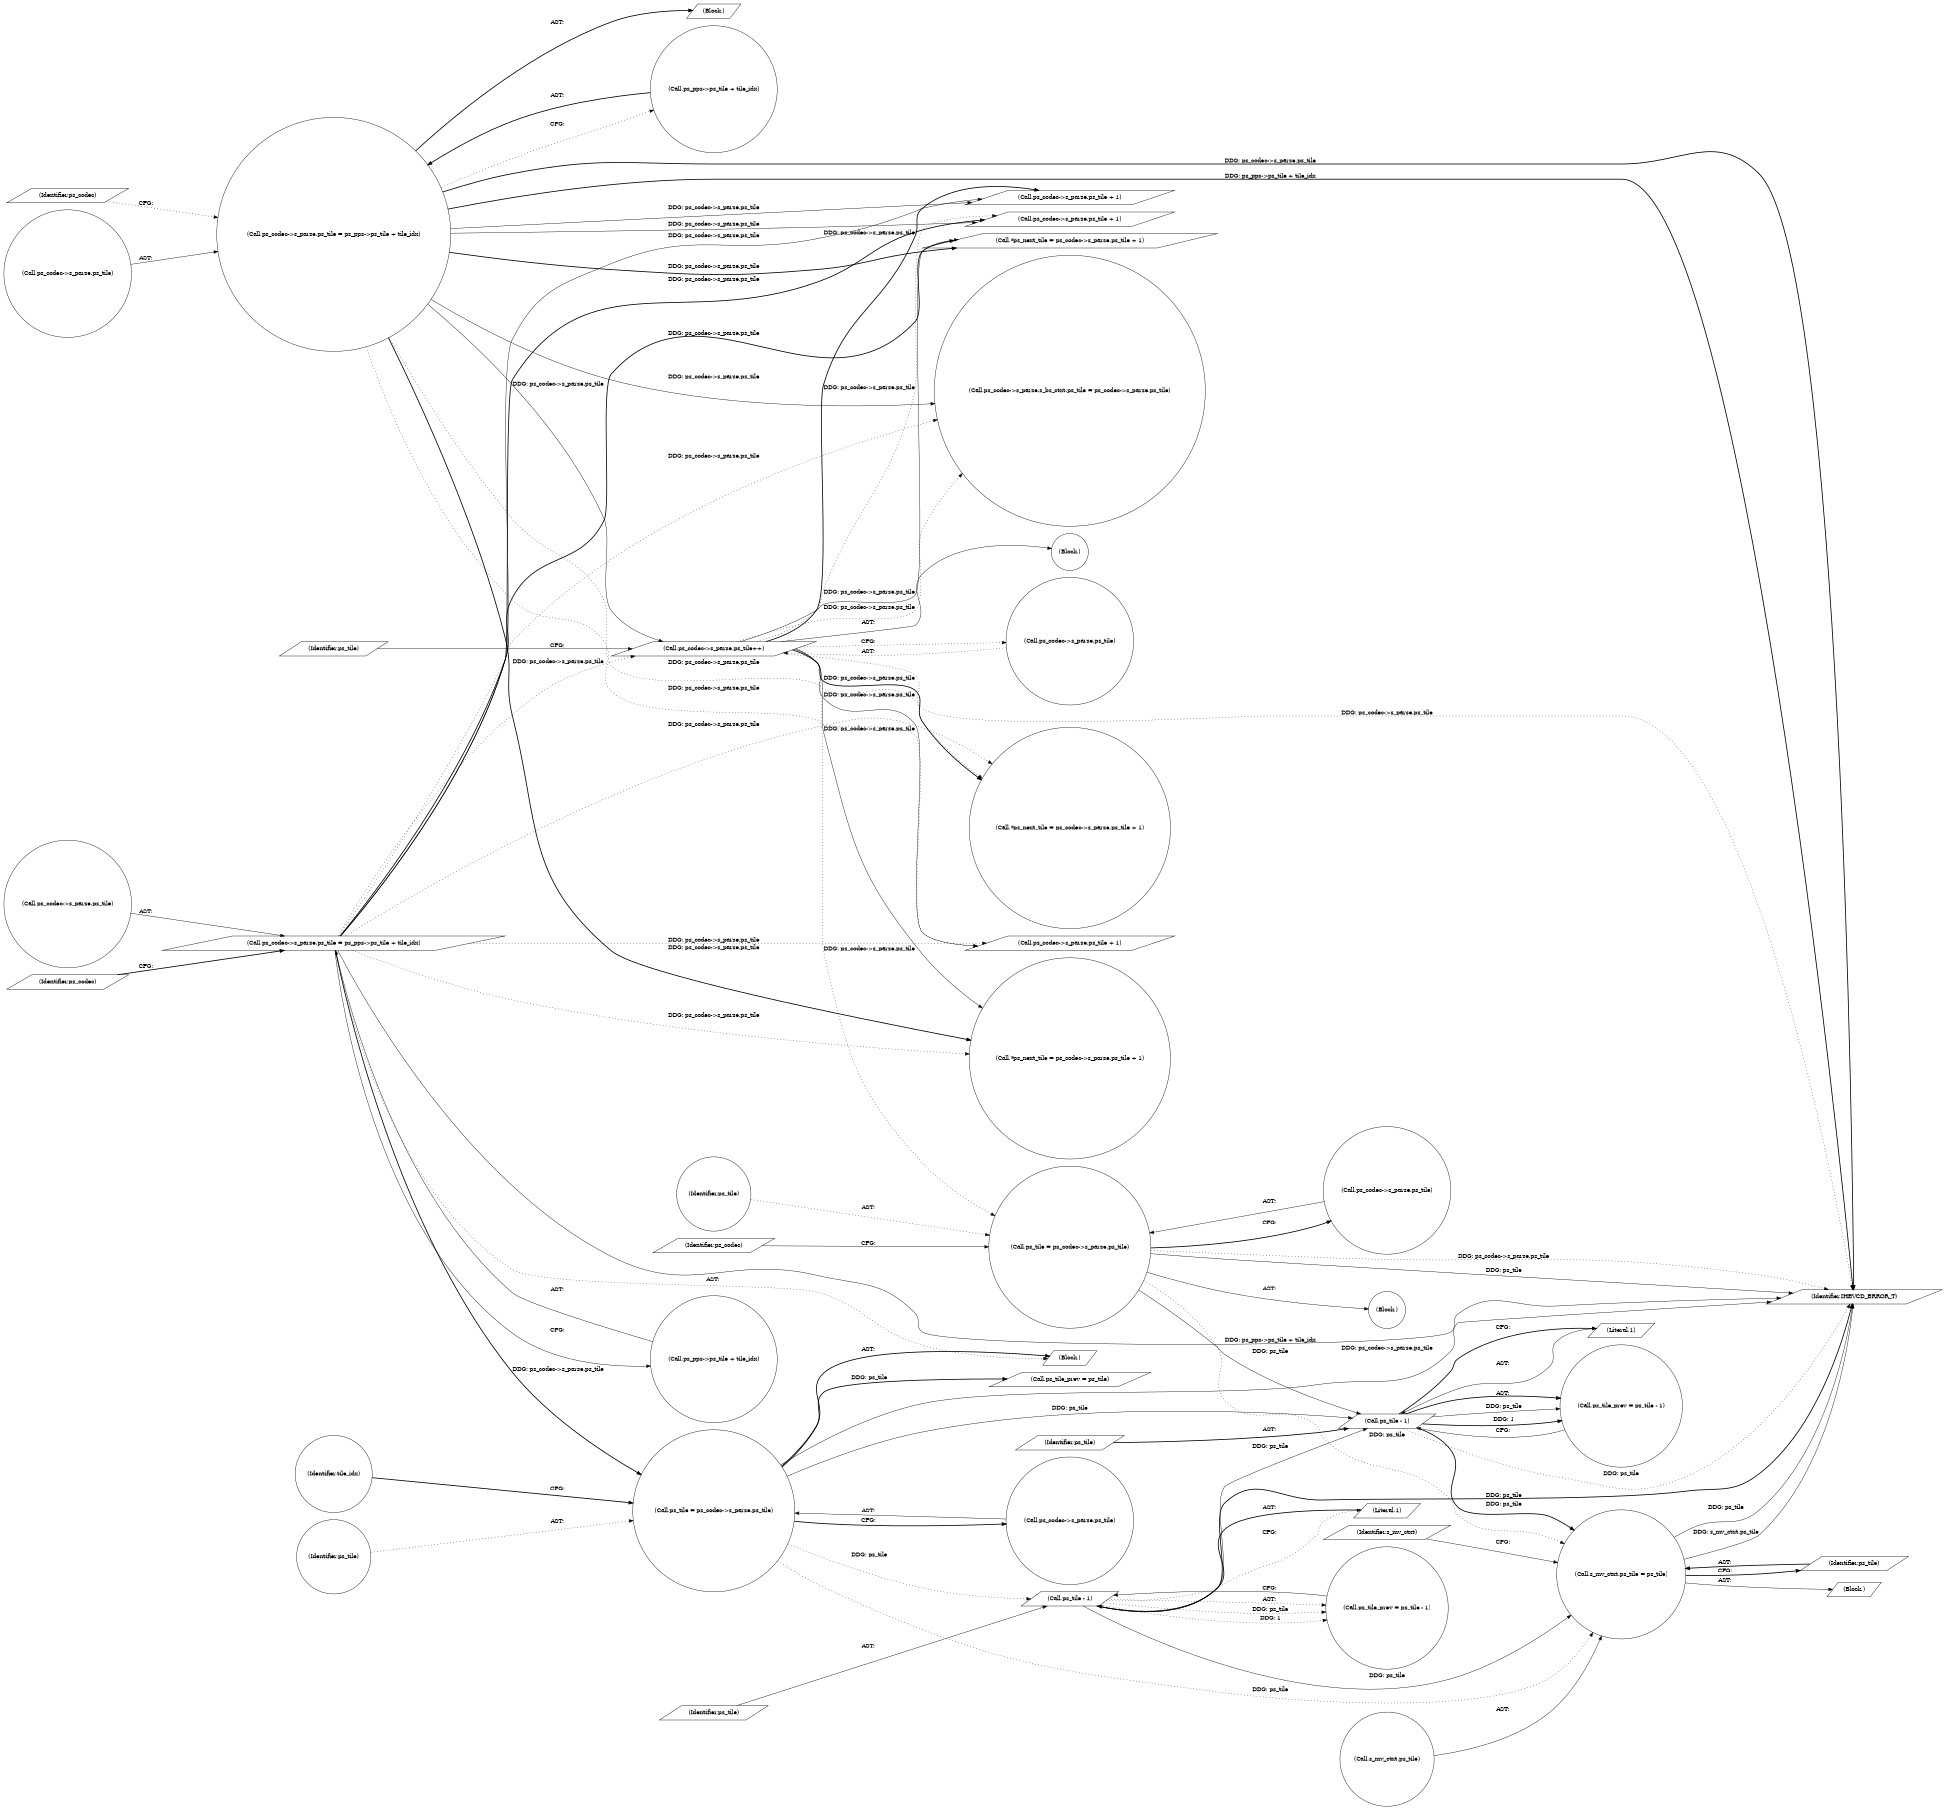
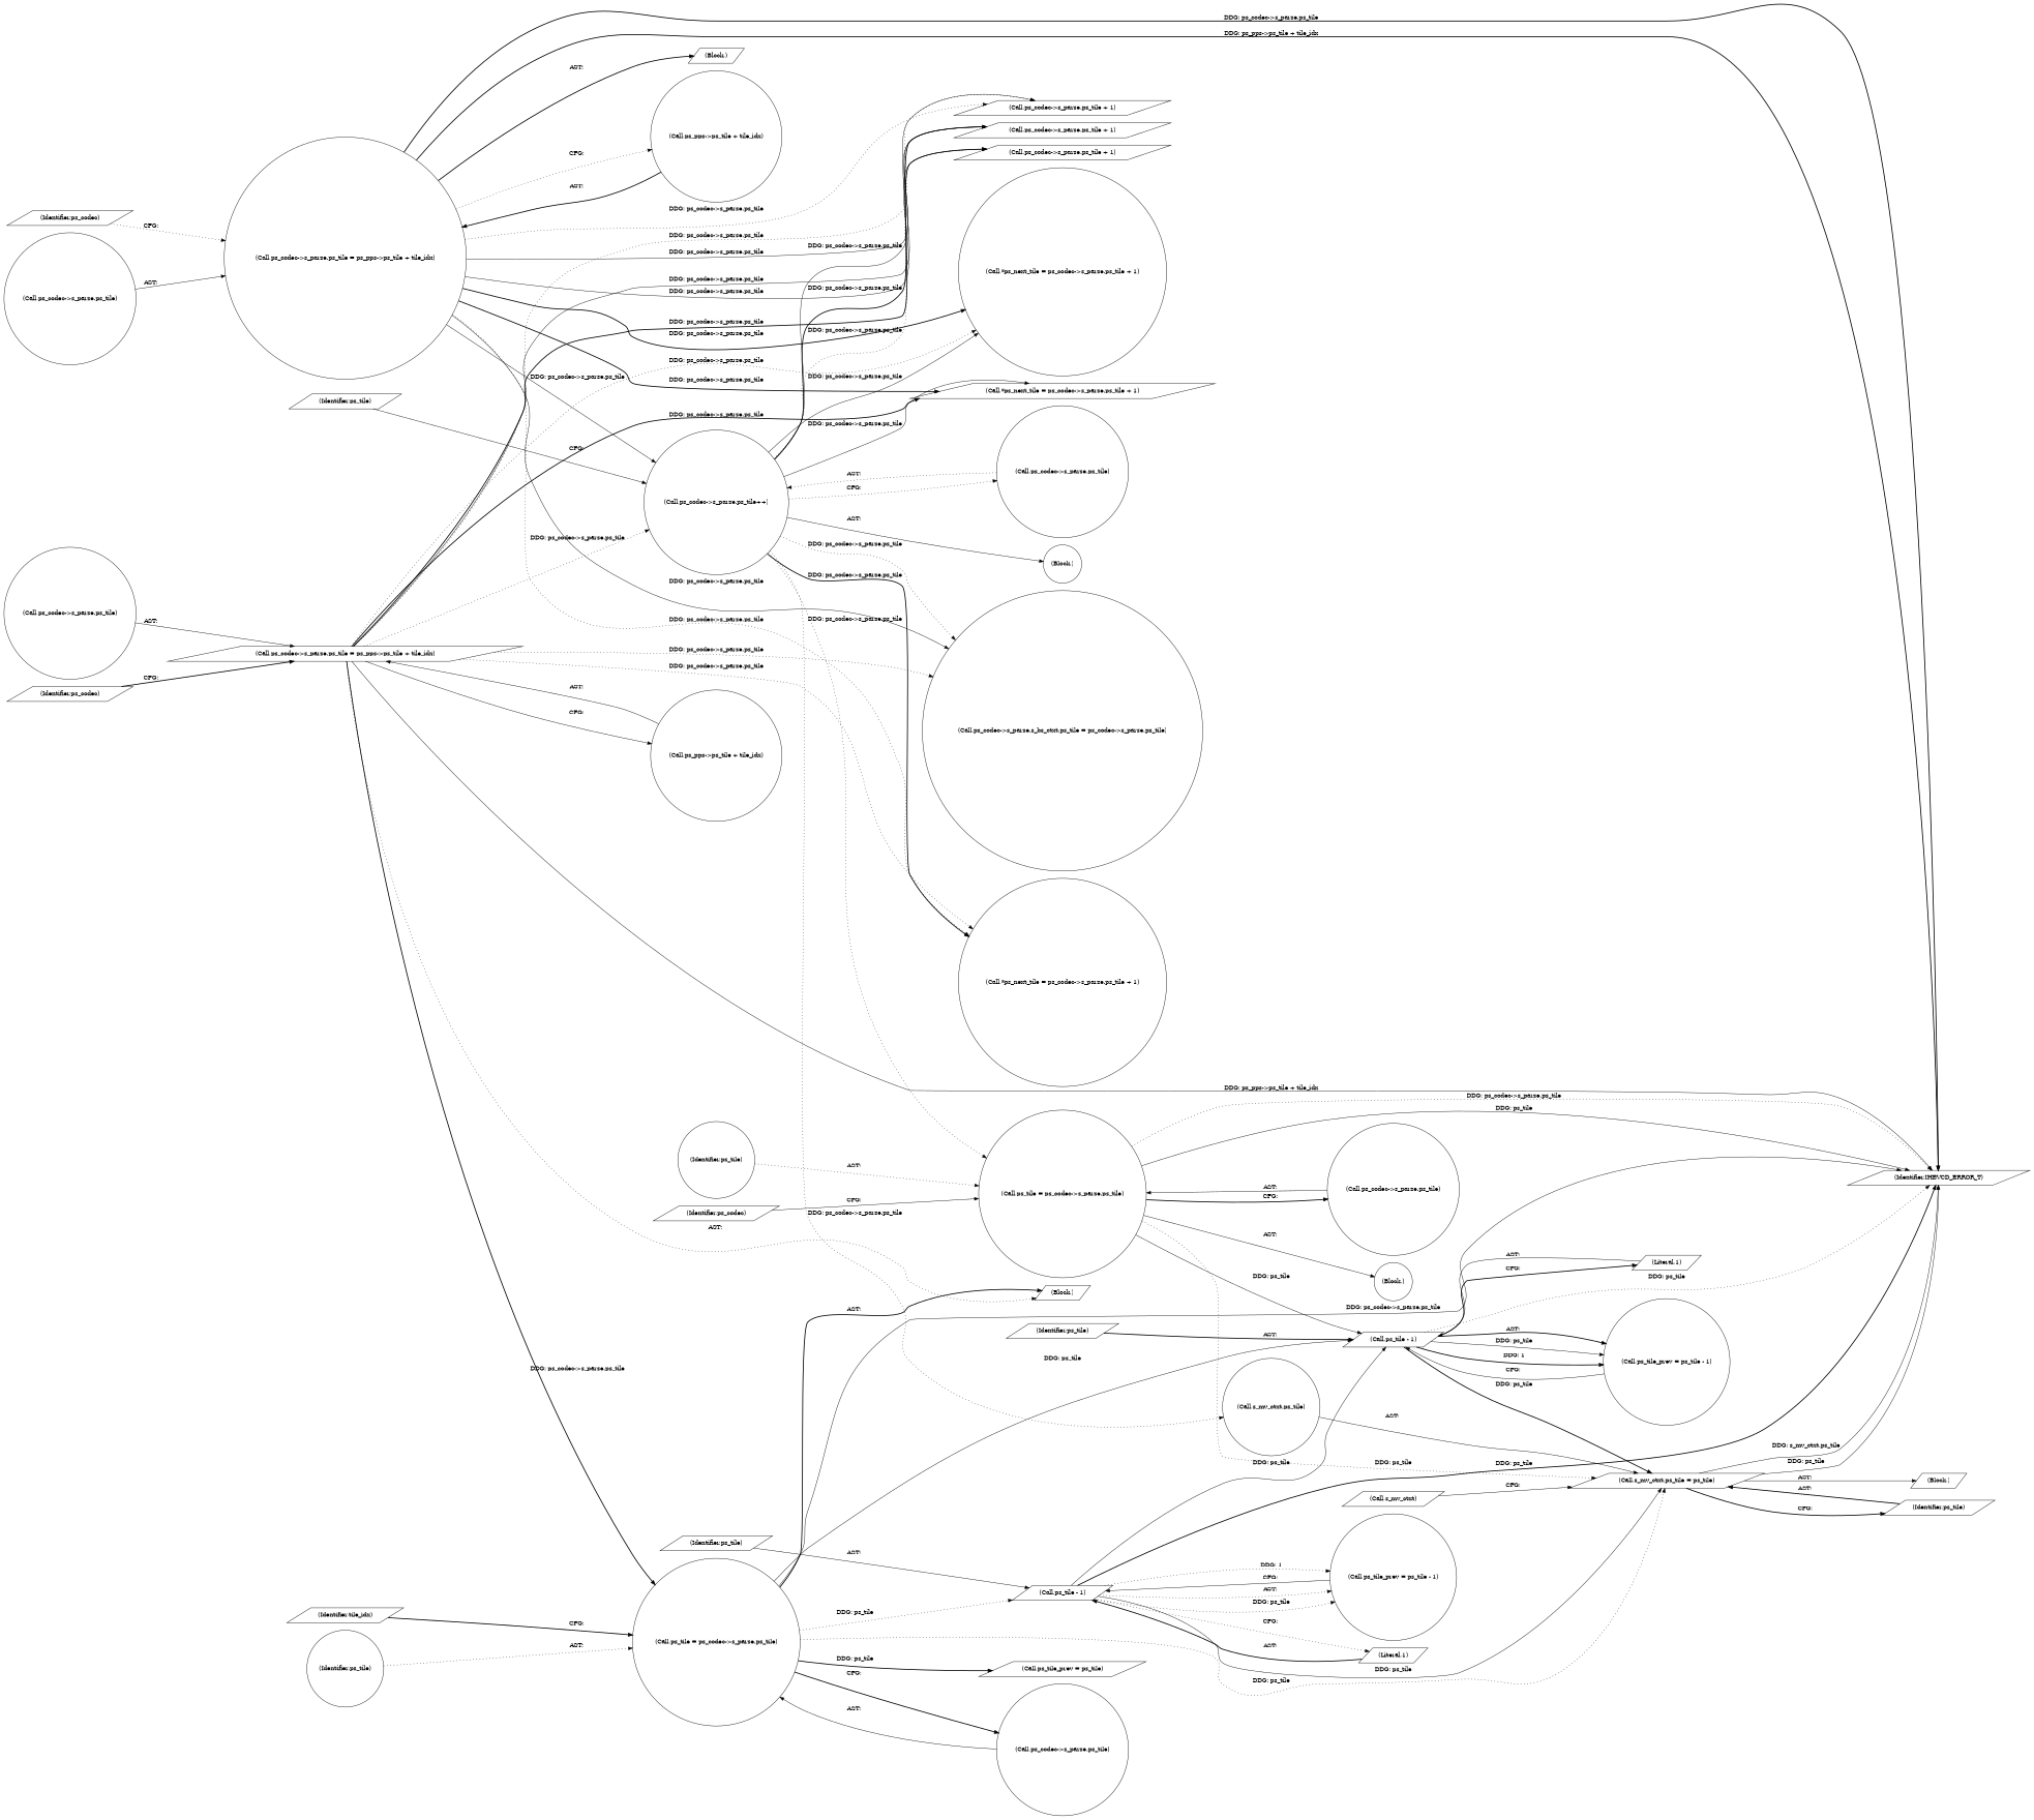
  digraph {
    rankdir=LR
    node [shape=parallelogram]
    edge [style=solid]
-   n1 [label="(Call,s_mv_ctxt.ps_tile = ps_tile)" shape=circle]
+   n1 [label="(Call,s_mv_ctxt.ps_tile = ps_tile)"]
    n2 [label="(Identifier,IHEVCD_ERROR_T)"]
    n3 [label="(Block,)"]
    n4 [label="(Identifier,ps_tile)"]
    n5 [label="(Call,ps_tile - 1)"]
    n6 [label="(Call,ps_tile_prev = ps_tile - 1)" shape=circle]
    n7 [label="(Literal,1)"]
    n8 [label="(Call,ps_tile - 1)"]
    n9 [label="(Literal,1)"]
    n10 [label="(Call,ps_tile_prev = ps_tile - 1)" shape=circle]
    n11 [label="(Call,ps_tile = ps_codec->s_parse.ps_tile)" shape=circle]
    n12 [label="(Call,ps_codec->s_parse.ps_tile)" shape=circle]
    n13 [label="(Block,)"]
    n14 [label="(Call,ps_tile_prev = ps_tile)"]
    n15 [label="(Call,ps_codec->s_parse.ps_tile = ps_pps->ps_tile + tile_idx)"]
-   n16 [label="(Call,ps_codec->s_parse.ps_tile++)"]
+   n16 [label="(Call,ps_codec->s_parse.ps_tile++)" shape=circle]
    n17 [label="(Call,ps_codec->s_parse.ps_tile + 1)"]
    n18 [label="(Call,ps_codec->s_parse.ps_tile + 1)"]
    n19 [label="(Call,*ps_next_tile = ps_codec->s_parse.ps_tile + 1)"]
    n20 [label="(Call,ps_codec->s_parse.s_bs_ctxt.ps_tile = ps_codec->s_parse.ps_tile)" shape=circle]
    n21 [label="(Call,ps_pps->ps_tile + tile_idx)" shape=circle]
    n22 [label="(Call,*ps_next_tile = ps_codec->s_parse.ps_tile + 1)" shape=circle]
    n23 [label="(Call,ps_codec->s_parse.ps_tile + 1)"]
    n24 [label="(Call,*ps_next_tile = ps_codec->s_parse.ps_tile + 1)" shape=circle]
    n25 [label="(Call,ps_tile = ps_codec->s_parse.ps_tile)" shape=circle]
    n26 [label="(Call,ps_codec->s_parse.ps_tile)" shape=circle]
    n27 [label="(Block,)" shape=circle]
    n28 [label="(Block,)" shape=circle]
    n29 [label="(Call,ps_codec->s_parse.ps_tile)" shape=circle]
    n30 [label="(Call,ps_codec->s_parse.ps_tile = ps_pps->ps_tile + tile_idx)" shape=circle]
    n31 [label="(Block,)"]
    n32 [label="(Call,ps_pps->ps_tile + tile_idx)" shape=circle]
-   n33 [label="(Identifier,s_mv_ctxt)"]
+   n33 [label="(Call,s_mv_ctxt)"]
    n34 [label="(Identifier,ps_codec)"]
    n35 [label="(Identifier,ps_tile)"]
-   n36 [label="(Identifier,tile_idx)" shape=circle]
+   n36 [label="(Identifier,tile_idx)"]
    n37 [label="(Call,ps_codec->s_parse.ps_tile)" shape=circle]
    n38 [label="(Identifier,ps_tile)" shape=circle]
    n39 [label="(Identifier,ps_tile)"]
    n40 [label="(Call,ps_codec->s_parse.ps_tile)" shape=circle]
    n41 [label="(Identifier,ps_codec)"]
    n42 [label="(Call,s_mv_ctxt.ps_tile)" shape=circle]
    n43 [label="(Identifier,ps_tile)"]
    n44 [label="(Identifier,ps_tile)" shape=circle]
    n45 [label="(Identifier,ps_codec)"]
    n1 -> n2 [label="DDG: ps_tile"]
    n1 -> n2 [label="DDG: s_mv_ctxt.ps_tile"]
    n1 -> n3 [label="AST: "]
    n1 -> n4 [label="CFG: " style=bold]
    n4 -> n1 [label="AST: " style=bold]
    n5 -> n1 [label="DDG: ps_tile" style=bold]
    n5 -> n2 [label="DDG: ps_tile" style=dotted]
    n5 -> n6 [label="AST: " style=bold]
    n5 -> n6 [label="DDG: ps_tile"]
    n5 -> n6 [label="DDG: 1" style=bold]
    n5 -> n7 [label="CFG: " style=bold]
    n6 -> n5 [label="CFG: "]
    n7 -> n5 [label="AST: "]
    n8 -> n1 [label="DDG: ps_tile"]
    n8 -> n2 [label="DDG: ps_tile" style=bold]
    n8 -> n5 [label="DDG: ps_tile"]
    n8 -> n9 [label="CFG: " style=dotted]
    n8 -> n10 [label="AST: " style=dotted]
    n8 -> n10 [label="DDG: ps_tile" style=dotted]
    n8 -> n10 [label="DDG: 1" style=dotted]
    n9 -> n8 [label="AST: " style=bold]
    n10 -> n8 [label="CFG: "]
    n11 -> n1 [label="DDG: ps_tile" style=dotted]
    n11 -> n2 [label="DDG: ps_codec->s_parse.ps_tile"]
    n11 -> n5 [label="DDG: ps_tile"]
    n11 -> n8 [label="DDG: ps_tile" style=dotted]
    n11 -> n12 [label="CFG: " style=bold]
    n11 -> n13 [label="AST: " style=bold]
    n11 -> n14 [label="DDG: ps_tile" style=bold]
    n12 -> n11 [label="AST: "]
    n15 -> n2 [label="DDG: ps_pps->ps_tile + tile_idx"]
    n15 -> n11 [label="DDG: ps_codec->s_parse.ps_tile" style=bold]
    n15 -> n13 [label="AST: " style=dotted]
    n15 -> n16 [label="DDG: ps_codec->s_parse.ps_tile" style=dotted]
    n15 -> n17 [label="DDG: ps_codec->s_parse.ps_tile"]
    n15 -> n18 [label="DDG: ps_codec->s_parse.ps_tile" style=bold]
    n15 -> n19 [label="DDG: ps_codec->s_parse.ps_tile" style=bold]
    n15 -> n20 [label="DDG: ps_codec->s_parse.ps_tile" style=dotted]
    n15 -> n21 [label="CFG: "]
    n15 -> n22 [label="DDG: ps_codec->s_parse.ps_tile" style=dotted]
    n15 -> n23 [label="DDG: ps_codec->s_parse.ps_tile" style=dotted]
    n15 -> n24 [label="DDG: ps_codec->s_parse.ps_tile" style=dotted]
-   n16 -> n2 [label="DDG: ps_codec->s_parse.ps_tile" style=dotted]
+   n16 -> n42 [label="DDG: ps_codec->s_parse.ps_tile" style=dotted]
    n16 -> n17 [label="DDG: ps_codec->s_parse.ps_tile" style=bold]
    n16 -> n18 [label="DDG: ps_codec->s_parse.ps_tile" style=dotted]
    n16 -> n19 [label="DDG: ps_codec->s_parse.ps_tile"]
    n16 -> n20 [label="DDG: ps_codec->s_parse.ps_tile" style=dotted]
    n16 -> n22 [label="DDG: ps_codec->s_parse.ps_tile" style=bold]
    n16 -> n23 [label="DDG: ps_codec->s_parse.ps_tile"]
    n16 -> n24 [label="DDG: ps_codec->s_parse.ps_tile"]
    n16 -> n25 [label="DDG: ps_codec->s_parse.ps_tile" style=dotted]
    n16 -> n26 [label="CFG: " style=dotted]
    n16 -> n27 [label="AST: "]
    n21 -> n15 [label="AST: "]
    n25 -> n1 [label="DDG: ps_tile" style=dotted]
    n25 -> n2 [label="DDG: ps_codec->s_parse.ps_tile" style=dotted]
    n25 -> n2 [label="DDG: ps_tile"]
    n25 -> n5 [label="DDG: ps_tile"]
    n25 -> n28 [label="AST: "]
    n25 -> n29 [label="CFG: " style=bold]
    n26 -> n16 [label="AST: " style=dotted]
    n29 -> n25 [label="AST: "]
    n30 -> n2 [label="DDG: ps_codec->s_parse.ps_tile" style=bold]
    n30 -> n2 [label="DDG: ps_pps->ps_tile + tile_idx" style=bold]
    n30 -> n16 [label="DDG: ps_codec->s_parse.ps_tile"]
    n30 -> n17 [label="DDG: ps_codec->s_parse.ps_tile"]
    n30 -> n18 [label="DDG: ps_codec->s_parse.ps_tile"]
    n30 -> n19 [label="DDG: ps_codec->s_parse.ps_tile" style=bold]
    n30 -> n20 [label="DDG: ps_codec->s_parse.ps_tile"]
    n30 -> n22 [label="DDG: ps_codec->s_parse.ps_tile" style=dotted]
    n30 -> n23 [label="DDG: ps_codec->s_parse.ps_tile" style=dotted]
    n30 -> n24 [label="DDG: ps_codec->s_parse.ps_tile" style=bold]
    n30 -> n31 [label="AST: " style=bold]
    n30 -> n32 [label="CFG: " style=dotted]
    n32 -> n30 [label="AST: " style=bold]
    n33 -> n1 [label="CFG: "]
    n34 -> n30 [label="CFG: " style=dotted]
    n35 -> n16 [label="CFG: "]
    n36 -> n11 [label="CFG: " style=bold]
    n37 -> n15 [label="AST: "]
    n38 -> n11 [label="AST: " style=dotted]
    n39 -> n5 [label="AST: " style=bold]
    n40 -> n30 [label="AST: "]
    n41 -> n25 [label="CFG: "]
    n42 -> n1 [label="AST: "]
    n43 -> n8 [label="AST: "]
    n44 -> n25 [label="AST: " style=dotted]
    n45 -> n15 [label="CFG: " style=bold]
  }
